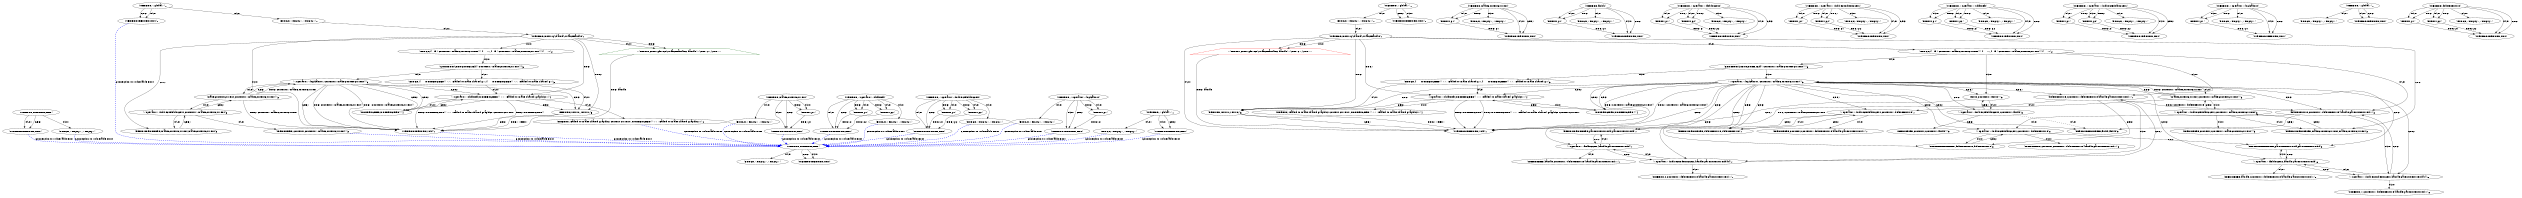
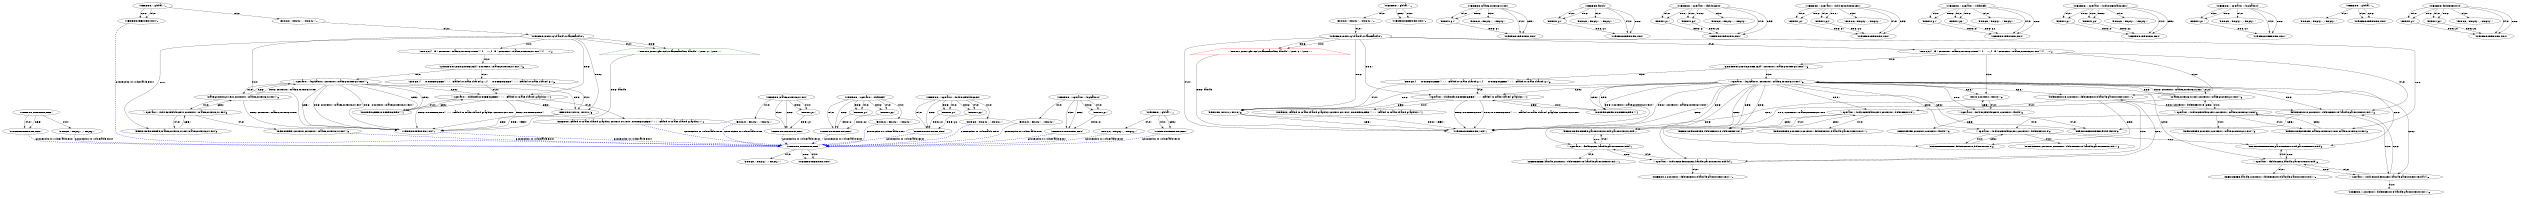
  digraph {
    n1 [label=<(METHOD,NOTREACHED)>]
    n2 [label=<(BLOCK,&lt;empty&gt;,&lt;empty&gt;)>]
    n3 [label=<(METHOD_RETURN,ANY)>]
    n4 [label=<(METHOD,&lt;global&gt;)<SUB>1</SUB>>]
    n5 [label=<(BLOCK,&lt;empty&gt;,&lt;empty&gt;)<SUB>1</SUB>>]
    n6 [label=<(METHOD_RETURN,ANY)<SUB>1</SUB>>]
    n7 [label=<(METHOD,DestroySharedSurfaceHandle)<SUB>1</SUB>>]
    n8 [color=red label="<(PARAM,const gfx::GLSurfaceHandle&amp; handle)<SUB>2</SUB>>" shape=trapezium]
    n9 [label=<(BLOCK,{   if (!context_-&gt;makeContextCurrent()) {     ...,{   if (!context_-&gt;makeContextCurrent()) {     ...)<SUB>2</SUB>>]
    n10 [label=<(FIELD_IDENTIFIER,makeContextCurrent,makeContextCurrent)<SUB>3</SUB>>]
    n11 [label=<(&lt;operator&gt;.shiftLeft,NOTREACHED() &lt;&lt; &quot;Failed to make shared graphics...)<SUB>4</SUB>>]
    n12 [label=<(RETURN,return;,return;)<SUB>5</SUB>>]
    n13 [label=<(METHOD_RETURN,void)<SUB>1</SUB>>]
    n14 [label=<(CONTROL_STRUCTURE,IF,if (!context_-&gt;makeContextCurrent()))<SUB>3</SUB>>]
    n15 [label=<(deleteTexture,context_-&gt;deleteTexture(handle.parent_texture_i...)<SUB>7</SUB>>]
    n16 [label=<(deleteTexture,context_-&gt;deleteTexture(handle.parent_texture_i...)<SUB>8</SUB>>]
    n17 [label=<(finish,context_-&gt;finish())<SUB>9</SUB>>]
    n18 [label=<(&lt;operator&gt;.indirectFieldAccess,context_-&gt;makeContextCurrent)<SUB>3</SUB>>]
    n19 [label=<(NOTREACHED,NOTREACHED())<SUB>4</SUB>>]
    n20 [label=<(LITERAL,&quot;Failed to make shared graphics context current&quot;,NOTREACHED() &lt;&lt; &quot;Failed to make shared graphics...)<SUB>4</SUB>>]
    n21 [label=<(&lt;operator&gt;.logicalNot,!context_-&gt;makeContextCurrent())<SUB>3</SUB>>]
    n22 [label=<(BLOCK,{      NOTREACHED() &lt;&lt; &quot;Failed to make shared g...,{      NOTREACHED() &lt;&lt; &quot;Failed to make shared g...)<SUB>3</SUB>>]
    n23 [label=<(&lt;operator&gt;.indirectFieldAccess,context_-&gt;deleteTexture)<SUB>7</SUB>>]
    n24 [label=<(&lt;operator&gt;.indirectIndexAccess,handle.parent_texture_id[0])<SUB>7</SUB>>]
    n25 [label=<(FIELD_IDENTIFIER,deleteTexture,deleteTexture)<SUB>8</SUB>>]
    n26 [label=<(&lt;operator&gt;.indirectFieldAccess,context_-&gt;deleteTexture)<SUB>8</SUB>>]
    n27 [label=<(&lt;operator&gt;.indirectIndexAccess,handle.parent_texture_id[1])<SUB>8</SUB>>]
    n28 [label=<(FIELD_IDENTIFIER,finish,finish)<SUB>9</SUB>>]
    n29 [label=<(&lt;operator&gt;.indirectFieldAccess,context_-&gt;finish)<SUB>9</SUB>>]
    n30 [label=<(makeContextCurrent,context_-&gt;makeContextCurrent())<SUB>3</SUB>>]
    n31 [label=<(FIELD_IDENTIFIER,deleteTexture,deleteTexture)<SUB>7</SUB>>]
    n32 [label=<(&lt;operator&gt;.fieldAccess,handle.parent_texture_id)<SUB>7</SUB>>]
    n33 [label=<(FIELD_IDENTIFIER,parent_texture_id,parent_texture_id)<SUB>7</SUB>>]
    n34 [label=<(&lt;operator&gt;.fieldAccess,handle.parent_texture_id)<SUB>8</SUB>>]
    n35 [label=<(FIELD_IDENTIFIER,parent_texture_id,parent_texture_id)<SUB>8</SUB>>]
    n36 [label=<(IDENTIFIER,context_,context_-&gt;deleteTexture(handle.parent_texture_i...)<SUB>7</SUB>>]
    n37 [label=<(LITERAL,0,context_-&gt;deleteTexture(handle.parent_texture_i...)<SUB>7</SUB>>]
    n38 [label=<(IDENTIFIER,handle,context_-&gt;deleteTexture(handle.parent_texture_i...)<SUB>7</SUB>>]
    n39 [label=<(IDENTIFIER,context_,context_-&gt;deleteTexture(handle.parent_texture_i...)<SUB>8</SUB>>]
    n40 [label=<(LITERAL,1,context_-&gt;deleteTexture(handle.parent_texture_i...)<SUB>8</SUB>>]
    n41 [label=<(IDENTIFIER,handle,context_-&gt;deleteTexture(handle.parent_texture_i...)<SUB>8</SUB>>]
    n42 [label=<(IDENTIFIER,context_,context_-&gt;finish())<SUB>9</SUB>>]
    n43 [label=<(IDENTIFIER,context_,context_-&gt;makeContextCurrent())<SUB>3</SUB>>]
    n44 [label=<(METHOD,makeContextCurrent)>]
    n45 [label=<(PARAM,p1)>]
    n46 [label=<(BLOCK,&lt;empty&gt;,&lt;empty&gt;)>]
    n47 [label=<(METHOD_RETURN,ANY)>]
    n48 [label=<(METHOD,finish)>]
    n49 [label=<(PARAM,p1)>]
    n50 [label=<(BLOCK,&lt;empty&gt;,&lt;empty&gt;)>]
    n51 [label=<(METHOD_RETURN,ANY)>]
    n52 [label=<(METHOD,&lt;operator&gt;.fieldAccess)>]
    n53 [label=<(PARAM,p1)>]
    n54 [label=<(PARAM,p2)>]
    n55 [label=<(BLOCK,&lt;empty&gt;,&lt;empty&gt;)>]
    n56 [label=<(METHOD_RETURN,ANY)>]
    n57 [label=<(METHOD,&lt;operator&gt;.indirectIndexAccess)>]
    n58 [label=<(PARAM,p1)>]
    n59 [label=<(PARAM,p2)>]
    n60 [label=<(BLOCK,&lt;empty&gt;,&lt;empty&gt;)>]
    n61 [label=<(METHOD_RETURN,ANY)>]
    n62 [label=<(METHOD,&lt;operator&gt;.shiftLeft)>]
    n63 [label=<(PARAM,p1)>]
    n64 [label=<(PARAM,p2)>]
    n65 [label=<(BLOCK,&lt;empty&gt;,&lt;empty&gt;)>]
    n66 [label=<(METHOD_RETURN,ANY)>]
    n67 [label=<(METHOD,&lt;operator&gt;.indirectFieldAccess)>]
    n68 [label=<(PARAM,p1)>]
    n69 [label=<(PARAM,p2)>]
    n70 [label=<(BLOCK,&lt;empty&gt;,&lt;empty&gt;)>]
    n71 [label=<(METHOD_RETURN,ANY)>]
    n72 [label=<(METHOD,&lt;operator&gt;.logicalNot)>]
    n73 [label=<(PARAM,p1)>]
    n74 [label=<(BLOCK,&lt;empty&gt;,&lt;empty&gt;)>]
    n75 [label=<(METHOD_RETURN,ANY)>]
    n76 [label=<(METHOD,&lt;global&gt;)<SUB>1</SUB>>]
    n77 [label=<(BLOCK,&lt;empty&gt;,&lt;empty&gt;)>]
    n78 [label=<(METHOD_RETURN,ANY)>]
    n79 [label=<(METHOD,deleteTexture)>]
    n80 [label=<(PARAM,p1)>]
    n81 [label=<(PARAM,p2)>]
    n82 [label=<(BLOCK,&lt;empty&gt;,&lt;empty&gt;)>]
    n83 [label=<(METHOD_RETURN,ANY)>]
    n84 [label=<(METHOD,NOTREACHED)>]
    n85 [label=<(BLOCK,&lt;empty&gt;,&lt;empty&gt;)>]
    n86 [label=<(METHOD_RETURN,ANY)>]
    n87 [label=<(METHOD,&lt;global&gt;)<SUB>1</SUB>>]
    n88 [label=<(BLOCK,&lt;empty&gt;,&lt;empty&gt;)<SUB>1</SUB>>]
    n89 [label=<(METHOD_RETURN,ANY)<SUB>1</SUB>>]
    n90 [label=<(METHOD,DestroySharedSurfaceHandle)<SUB>1</SUB>>]
    n91 [color=darkgreen label="<(PARAM,const gfx::GLSurfaceHandle&amp; handle)<SUB>2</SUB>>" shape=trapezium]
    n92 [label=<(BLOCK,{   if (!context_-&gt;makeContextCurrent()) {     ...,{   if (!context_-&gt;makeContextCurrent()) {     ...)<SUB>2</SUB>>]
    n93 [label=<(FIELD_IDENTIFIER,makeContextCurrent,makeContextCurrent)<SUB>3</SUB>>]
    n94 [label=<(&lt;operator&gt;.shiftLeft,NOTREACHED() &lt;&lt; &quot;Failed to make shared graphics...)<SUB>4</SUB>>]
    n95 [label=<(RETURN,return;,return;)<SUB>5</SUB>>]
    n96 [label=<(METHOD_RETURN,void)<SUB>1</SUB>>]
    n97 [label=<(CONTROL_STRUCTURE,IF,if (!context_-&gt;makeContextCurrent()))<SUB>3</SUB>>]
    n98 [label=<(&lt;operator&gt;.indirectFieldAccess,context_-&gt;makeContextCurrent)<SUB>3</SUB>>]
    n99 [label=<(NOTREACHED,NOTREACHED())<SUB>4</SUB>>]
    n100 [label=<(LITERAL,&quot;Failed to make shared graphics context current&quot;,NOTREACHED() &lt;&lt; &quot;Failed to make shared graphics...)<SUB>4</SUB>>]
    n101 [label=<(&lt;operator&gt;.logicalNot,!context_-&gt;makeContextCurrent())<SUB>3</SUB>>]
    n102 [label=<(BLOCK,{      NOTREACHED() &lt;&lt; &quot;Failed to make shared g...,{      NOTREACHED() &lt;&lt; &quot;Failed to make shared g...)<SUB>3</SUB>>]
    n103 [label=<(makeContextCurrent,context_-&gt;makeContextCurrent())<SUB>3</SUB>>]
    n104 [label=<(IDENTIFIER,context_,context_-&gt;makeContextCurrent())<SUB>3</SUB>>]
    n105 [label=<(METHOD,makeContextCurrent)>]
    n106 [label=<(PARAM,p1)>]
    n107 [label=<(BLOCK,&lt;empty&gt;,&lt;empty&gt;)>]
    n108 [label=<(METHOD_RETURN,ANY)>]
    n109 [label=<(METHOD,&lt;operator&gt;.shiftLeft)>]
    n110 [label=<(PARAM,p1)>]
    n111 [label=<(PARAM,p2)>]
    n112 [label=<(BLOCK,&lt;empty&gt;,&lt;empty&gt;)>]
    n113 [label=<(METHOD_RETURN,ANY)>]
    n114 [label=<(METHOD,&lt;operator&gt;.indirectFieldAccess)>]
    n115 [label=<(PARAM,p1)>]
    n116 [label=<(PARAM,p2)>]
    n117 [label=<(BLOCK,&lt;empty&gt;,&lt;empty&gt;)>]
    n118 [label=<(METHOD_RETURN,ANY)>]
    n119 [label=<(METHOD,&lt;operator&gt;.logicalNot)>]
    n120 [label=<(PARAM,p1)>]
    n121 [label=<(BLOCK,&lt;empty&gt;,&lt;empty&gt;)>]
    n122 [label=<(METHOD_RETURN,ANY)>]
    n123 [label=<(METHOD,&lt;global&gt;)<SUB>1</SUB>>]
    n124 [label=<(BLOCK,&lt;empty&gt;,&lt;empty&gt;)>]
    n125 [label=<(METHOD_RETURN,ANY)>]
    n1 -> n2 [label="AST: "]
    n1 -> n3 [label="AST: "]
    n1 -> n3 [label="CFG: "]
    n4 -> n5 [label="AST: "]
    n4 -> n6 [label="AST: "]
    n4 -> n6 [label="CFG: "]
    n5 -> n7 [label="AST: "]
    n7 -> n8 [label="AST: "]
    n7 -> n8 [label="DDG: "]
    n7 -> n9 [label="AST: "]
    n7 -> n10 [label="CFG: "]
    n7 -> n11 [label="DDG: "]
    n7 -> n12 [label="DDG: "]
    n7 -> n13 [label="AST: "]
    n8 -> n13 [label="DDG: handle"]
    n9 -> n14 [label="AST: "]
    n9 -> n15 [label="AST: "]
    n9 -> n16 [label="AST: "]
    n9 -> n17 [label="AST: "]
    n10 -> n18 [label="CFG: "]
    n11 -> n12 [label="CFG: "]
    n11 -> n13 [label="DDG: NOTREACHED()"]
    n11 -> n13 [label="DDG: NOTREACHED() &lt;&lt; &quot;Failed to make shared graphics context current&quot;"]
    n11 -> n19 [label="AST: "]
    n11 -> n20 [label="AST: "]
    n12 -> n13 [label="CFG: "]
    n12 -> n13 [label="DDG: &lt;RET&gt;"]
    n14 -> n21 [label="AST: "]
    n14 -> n22 [label="AST: "]
    n15 -> n16 [label="DDG: context_-&gt;deleteTexture"]
    n15 -> n23 [label="AST: "]
    n15 -> n24 [label="AST: "]
    n15 -> n25 [label="CFG: "]
    n16 -> n26 [label="AST: "]
    n16 -> n27 [label="AST: "]
    n16 -> n28 [label="CFG: "]
    n17 -> n13 [label="CFG: "]
    n17 -> n29 [label="AST: "]
    n18 -> n10 [label="AST: "]
    n18 -> n30 [label="CFG: "]
    n18 -> n43 [label="AST: "]
    n19 -> n11 [label="CFG: "]
    n21 -> n11 [label="CDG: "]
    n21 -> n12 [label="CDG: "]
    n21 -> n13 [label="DDG: context_-&gt;makeContextCurrent()"]
    n21 -> n13 [label="DDG: !context_-&gt;makeContextCurrent()"]
    n21 -> n15 [label="CDG: "]
    n21 -> n16 [label="CDG: "]
    n21 -> n17 [label="CDG: "]
    n21 -> n19 [label="CFG: "]
    n21 -> n19 [label="CDG: "]
    n21 -> n23 [label="CDG: "]
    n21 -> n24 [label="CDG: "]
    n21 -> n25 [label="CDG: "]
    n21 -> n26 [label="CDG: "]
    n21 -> n27 [label="CDG: "]
    n21 -> n28 [label="CDG: "]
    n21 -> n29 [label="CDG: "]
    n21 -> n30 [label="AST: "]
    n21 -> n31 [label="CFG: "]
    n21 -> n31 [label="CDG: "]
    n21 -> n32 [label="CDG: "]
    n21 -> n33 [label="CDG: "]
    n21 -> n34 [label="CDG: "]
    n21 -> n35 [label="CDG: "]
    n22 -> n11 [label="AST: "]
    n22 -> n12 [label="AST: "]
    n23 -> n31 [label="AST: "]
    n23 -> n33 [label="CFG: "]
    n23 -> n36 [label="AST: "]
    n24 -> n15 [label="CFG: "]
    n24 -> n32 [label="AST: "]
    n24 -> n37 [label="AST: "]
    n25 -> n26 [label="CFG: "]
    n26 -> n25 [label="AST: "]
    n26 -> n35 [label="CFG: "]
    n26 -> n39 [label="AST: "]
    n27 -> n16 [label="CFG: "]
    n27 -> n34 [label="AST: "]
    n27 -> n40 [label="AST: "]
    n29 -> n17 [label="CFG: "]
-   n29 -> n28 [label="AST: " style=dashed]
+   n29 -> n28 [label="AST: "]
    n29 -> n42 [label="CFG: "]
    n30 -> n13 [label="DDG: context_-&gt;makeContextCurrent"]
    n30 -> n18 [label="AST: "]
    n30 -> n21 [label="CFG: "]
    n30 -> n21 [label="DDG: context_-&gt;makeContextCurrent"]
    n31 -> n23 [label="CFG: "]
    n32 -> n24 [label="CFG: "]
    n32 -> n33 [label="AST: "]
    n32 -> n38 [label="AST: "]
    n33 -> n32 [label="CFG: "]
    n34 -> n27 [label="CFG: "]
    n34 -> n35 [label="AST: "]
    n34 -> n41 [label="AST: "]
    n35 -> n34 [label="CFG: "]
    n44 -> n45 [label="AST: "]
    n44 -> n45 [label="DDG: "]
    n44 -> n46 [label="AST: "]
    n44 -> n47 [label="AST: "]
    n44 -> n47 [label="CFG: "]
    n45 -> n47 [label="DDG: p1"]
    n48 -> n49 [label="AST: "]
    n48 -> n49 [label="DDG: "]
    n48 -> n50 [label="AST: "]
    n48 -> n51 [label="AST: "]
    n48 -> n51 [label="CFG: "]
    n49 -> n51 [label="DDG: p1"]
    n52 -> n53 [label="AST: "]
    n52 -> n53 [label="DDG: "]
    n52 -> n54 [label="AST: "]
    n52 -> n54 [label="DDG: "]
    n52 -> n55 [label="AST: "]
    n52 -> n56 [label="AST: "]
    n52 -> n56 [label="CFG: "]
    n53 -> n56 [label="DDG: p1"]
    n54 -> n56 [label="DDG: p2"]
    n57 -> n58 [label="AST: "]
    n57 -> n58 [label="DDG: "]
    n57 -> n59 [label="AST: "]
    n57 -> n59 [label="DDG: "]
    n57 -> n60 [label="AST: "]
    n57 -> n61 [label="AST: "]
    n57 -> n61 [label="CFG: "]
    n58 -> n61 [label="DDG: p1"]
    n59 -> n61 [label="DDG: p2"]
    n62 -> n63 [label="AST: "]
    n62 -> n63 [label="DDG: "]
    n62 -> n64 [label="AST: "]
    n62 -> n64 [label="DDG: "]
    n62 -> n65 [label="AST: "]
    n62 -> n66 [label="AST: "]
    n62 -> n66 [label="CFG: "]
    n63 -> n66 [label="DDG: p1"]
    n64 -> n66 [label="DDG: p2"]
    n67 -> n68 [label="AST: "]
    n67 -> n68 [label="DDG: "]
    n67 -> n69 [label="AST: "]
    n67 -> n69 [label="DDG: "]
    n67 -> n70 [label="AST: "]
    n67 -> n71 [label="AST: "]
    n67 -> n71 [label="CFG: "]
    n68 -> n71 [label="DDG: p1"]
    n69 -> n71 [label="DDG: p2"]
    n72 -> n73 [label="AST: "]
    n72 -> n73 [label="DDG: "]
    n72 -> n74 [label="AST: "]
    n72 -> n75 [label="AST: "]
    n72 -> n75 [label="CFG: "]
    n73 -> n75 [label="DDG: p1"]
    n76 -> n77 [label="AST: "]
    n76 -> n78 [label="AST: "]
    n76 -> n78 [label="CFG: "]
    n79 -> n80 [label="AST: "]
    n79 -> n80 [label="DDG: "]
    n79 -> n81 [label="AST: "]
    n79 -> n81 [label="DDG: "]
    n79 -> n82 [label="AST: "]
    n79 -> n83 [label="AST: "]
    n79 -> n83 [label="CFG: "]
    n80 -> n83 [label="DDG: p1"]
    n81 -> n83 [label="DDG: p2"]
    n84 -> n85 [label="AST: "]
    n84 -> n86 [label="AST: "]
    n84 -> n86 [label="CFG: "]
    n85 -> n1 [color=blue label="Connection to Vulnerable Root" penwidth=2.0 style=dashed]
    n86 -> n1 [color=blue label="Connection to Vulnerable Root" penwidth=2.0 style=dashed]
    n87 -> n88 [label="AST: "]
    n87 -> n89 [label="AST: "]
    n87 -> n89 [label="CFG: "]
    n88 -> n90 [label="AST: "]
    n89 -> n1 [color=blue label="Connection to Vulnerable Root" penwidth=2.0 style=dashed]
    n90 -> n91 [label="AST: "]
    n90 -> n91 [label="DDG: "]
    n90 -> n92 [label="AST: "]
    n90 -> n93 [label="CFG: "]
    n90 -> n94 [label="DDG: "]
    n90 -> n95 [label="DDG: "]
    n90 -> n96 [label="AST: "]
    n91 -> n96 [label="DDG: handle"]
    n92 -> n97 [label="AST: "]
    n93 -> n98 [label="CFG: "]
    n94 -> n95 [label="CFG: "]
    n94 -> n96 [label="DDG: NOTREACHED()"]
    n94 -> n96 [label="DDG: NOTREACHED() &lt;&lt; &quot;Failed to make shared graphics context current&quot;"]
    n94 -> n99 [label="AST: "]
    n94 -> n100 [label="AST: "]
    n95 -> n96 [label="CFG: "]
    n95 -> n96 [label="DDG: &lt;RET&gt;"]
    n96 -> n1 [color=blue label="Connection to Vulnerable Root" penwidth=2.0 style=dashed]
    n97 -> n101 [label="AST: "]
    n97 -> n102 [label="AST: "]
    n98 -> n93 [label="AST: "]
    n98 -> n103 [label="CFG: "]
    n98 -> n104 [label="AST: "]
    n99 -> n94 [label="CFG: "]
    n100 -> n1 [color=blue label="Connection to Vulnerable Root" penwidth=2.0 style=dashed]
    n101 -> n94 [label="CDG: "]
    n101 -> n95 [label="CDG: "]
    n101 -> n96 [label="CFG: "]
    n101 -> n96 [label="DDG: context_-&gt;makeContextCurrent()"]
    n101 -> n96 [label="DDG: !context_-&gt;makeContextCurrent()"]
    n101 -> n99 [label="CFG: "]
    n101 -> n99 [label="CDG: "]
    n101 -> n103 [label="AST: "]
    n102 -> n94 [label="AST: "]
    n102 -> n95 [label="AST: "]
    n103 -> n96 [label="DDG: context_-&gt;makeContextCurrent"]
    n103 -> n98 [label="AST: "]
    n103 -> n101 [label="CFG: "]
    n103 -> n101 [label="DDG: context_-&gt;makeContextCurrent"]
    n104 -> n1 [color=blue label="Connection to Vulnerable Root" penwidth=2.0 style=dashed]
    n105 -> n106 [label="AST: "]
    n105 -> n106 [label="DDG: "]
    n105 -> n107 [label="AST: "]
    n105 -> n108 [label="AST: "]
    n105 -> n108 [label="CFG: "]
    n106 -> n108 [label="DDG: p1"]
    n107 -> n1 [color=blue label="Connection to Vulnerable Root" penwidth=2.0 style=dashed]
    n108 -> n1 [color=blue label="Connection to Vulnerable Root" penwidth=2.0 style=dashed]
    n109 -> n110 [label="AST: "]
    n109 -> n110 [label="DDG: "]
    n109 -> n111 [label="AST: "]
    n109 -> n111 [label="DDG: "]
    n109 -> n112 [label="AST: "]
    n109 -> n113 [label="AST: "]
    n109 -> n113 [label="CFG: "]
    n110 -> n113 [label="DDG: p1"]
    n111 -> n113 [label="DDG: p2"]
    n112 -> n1 [color=blue label="Connection to Vulnerable Root" penwidth=2.0 style=dashed]
    n113 -> n1 [color=blue label="Connection to Vulnerable Root" penwidth=2.0 style=dashed]
    n114 -> n115 [label="AST: "]
    n114 -> n115 [label="DDG: "]
    n114 -> n116 [label="AST: "]
    n114 -> n116 [label="DDG: "]
    n114 -> n117 [label="AST: "]
    n114 -> n118 [label="AST: "]
    n114 -> n118 [label="CFG: "]
    n115 -> n118 [label="DDG: p1"]
    n116 -> n118 [label="DDG: p2"]
    n117 -> n1 [color=blue label="Connection to Vulnerable Root" penwidth=2.0 style=dashed]
    n118 -> n1 [color=blue label="Connection to Vulnerable Root" penwidth=2.0 style=dashed]
    n119 -> n120 [label="AST: "]
    n119 -> n120 [label="DDG: "]
    n119 -> n121 [label="AST: "]
    n119 -> n122 [label="AST: "]
    n119 -> n122 [label="CFG: "]
    n120 -> n122 [label="DDG: p1"]
    n121 -> n1 [color=blue label="Connection to Vulnerable Root" penwidth=2.0 style=dashed]
    n122 -> n1 [color=blue label="Connection to Vulnerable Root" penwidth=2.0 style=dashed]
    n123 -> n124 [label="AST: "]
    n123 -> n125 [label="AST: "]
    n123 -> n125 [label="CFG: "]
    n124 -> n1 [color=blue label="Connection to Vulnerable Root" penwidth=2.0 style=dashed]
    n125 -> n1 [color=blue label="Connection to Vulnerable Root" penwidth=2.0 style=dashed]
  }
